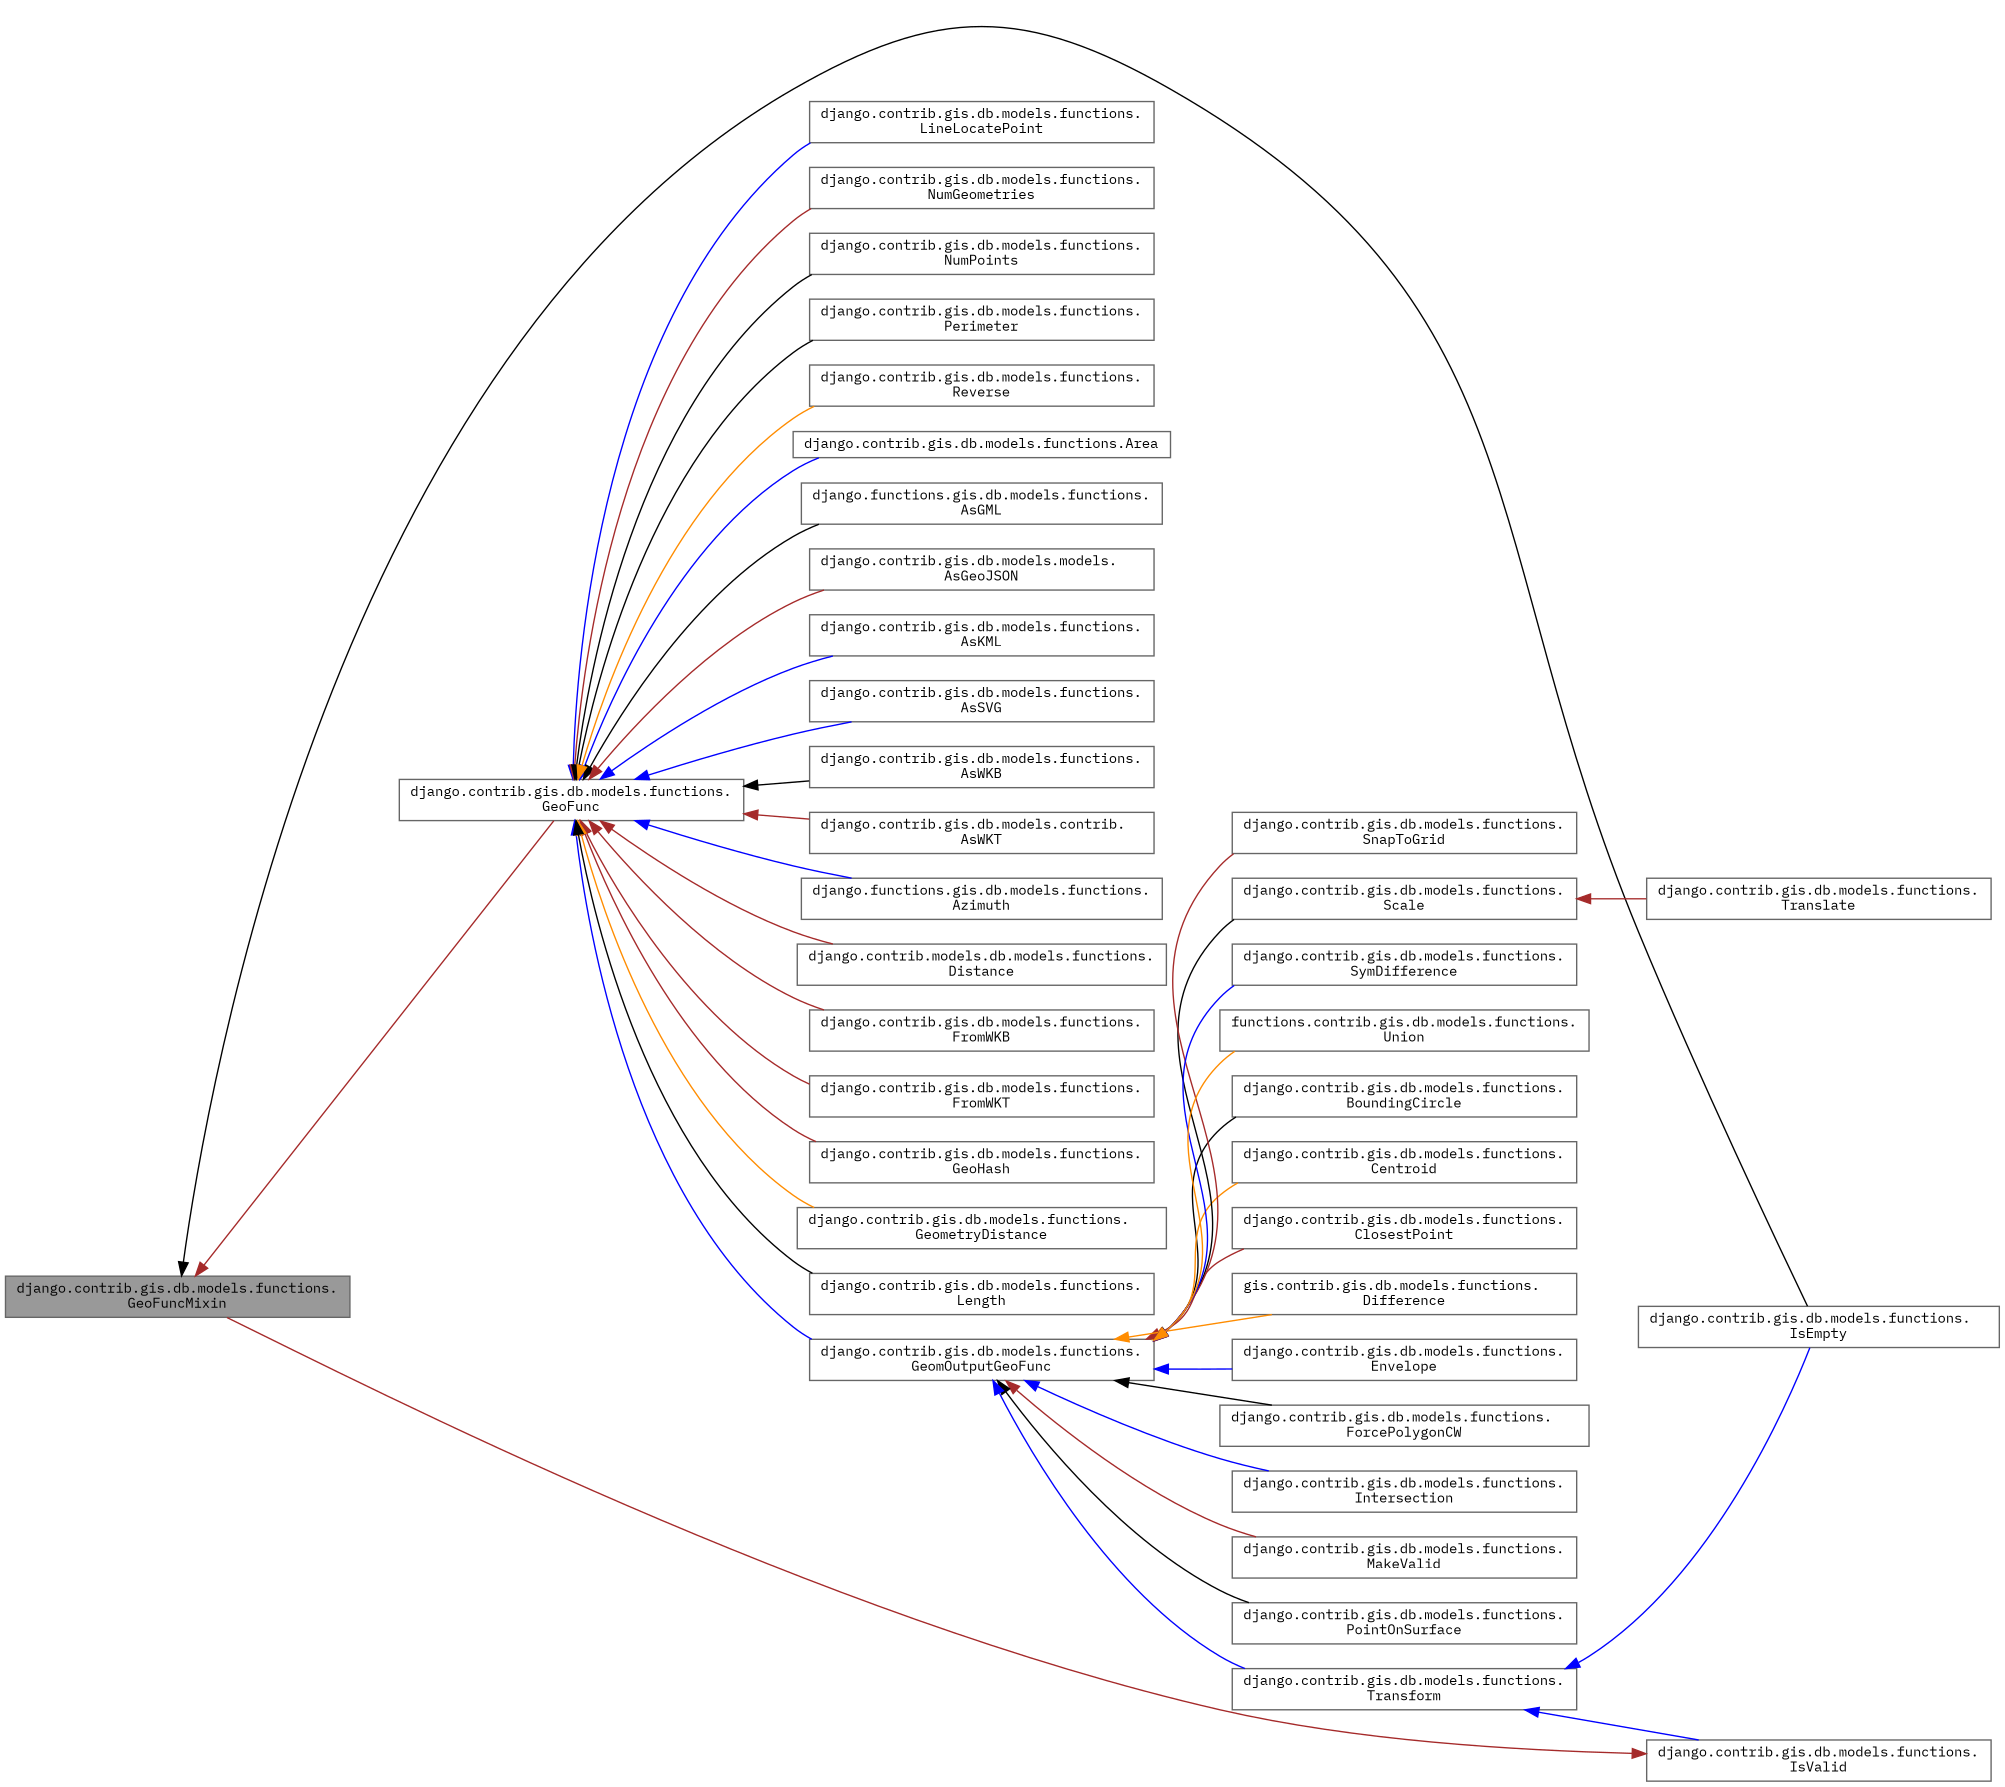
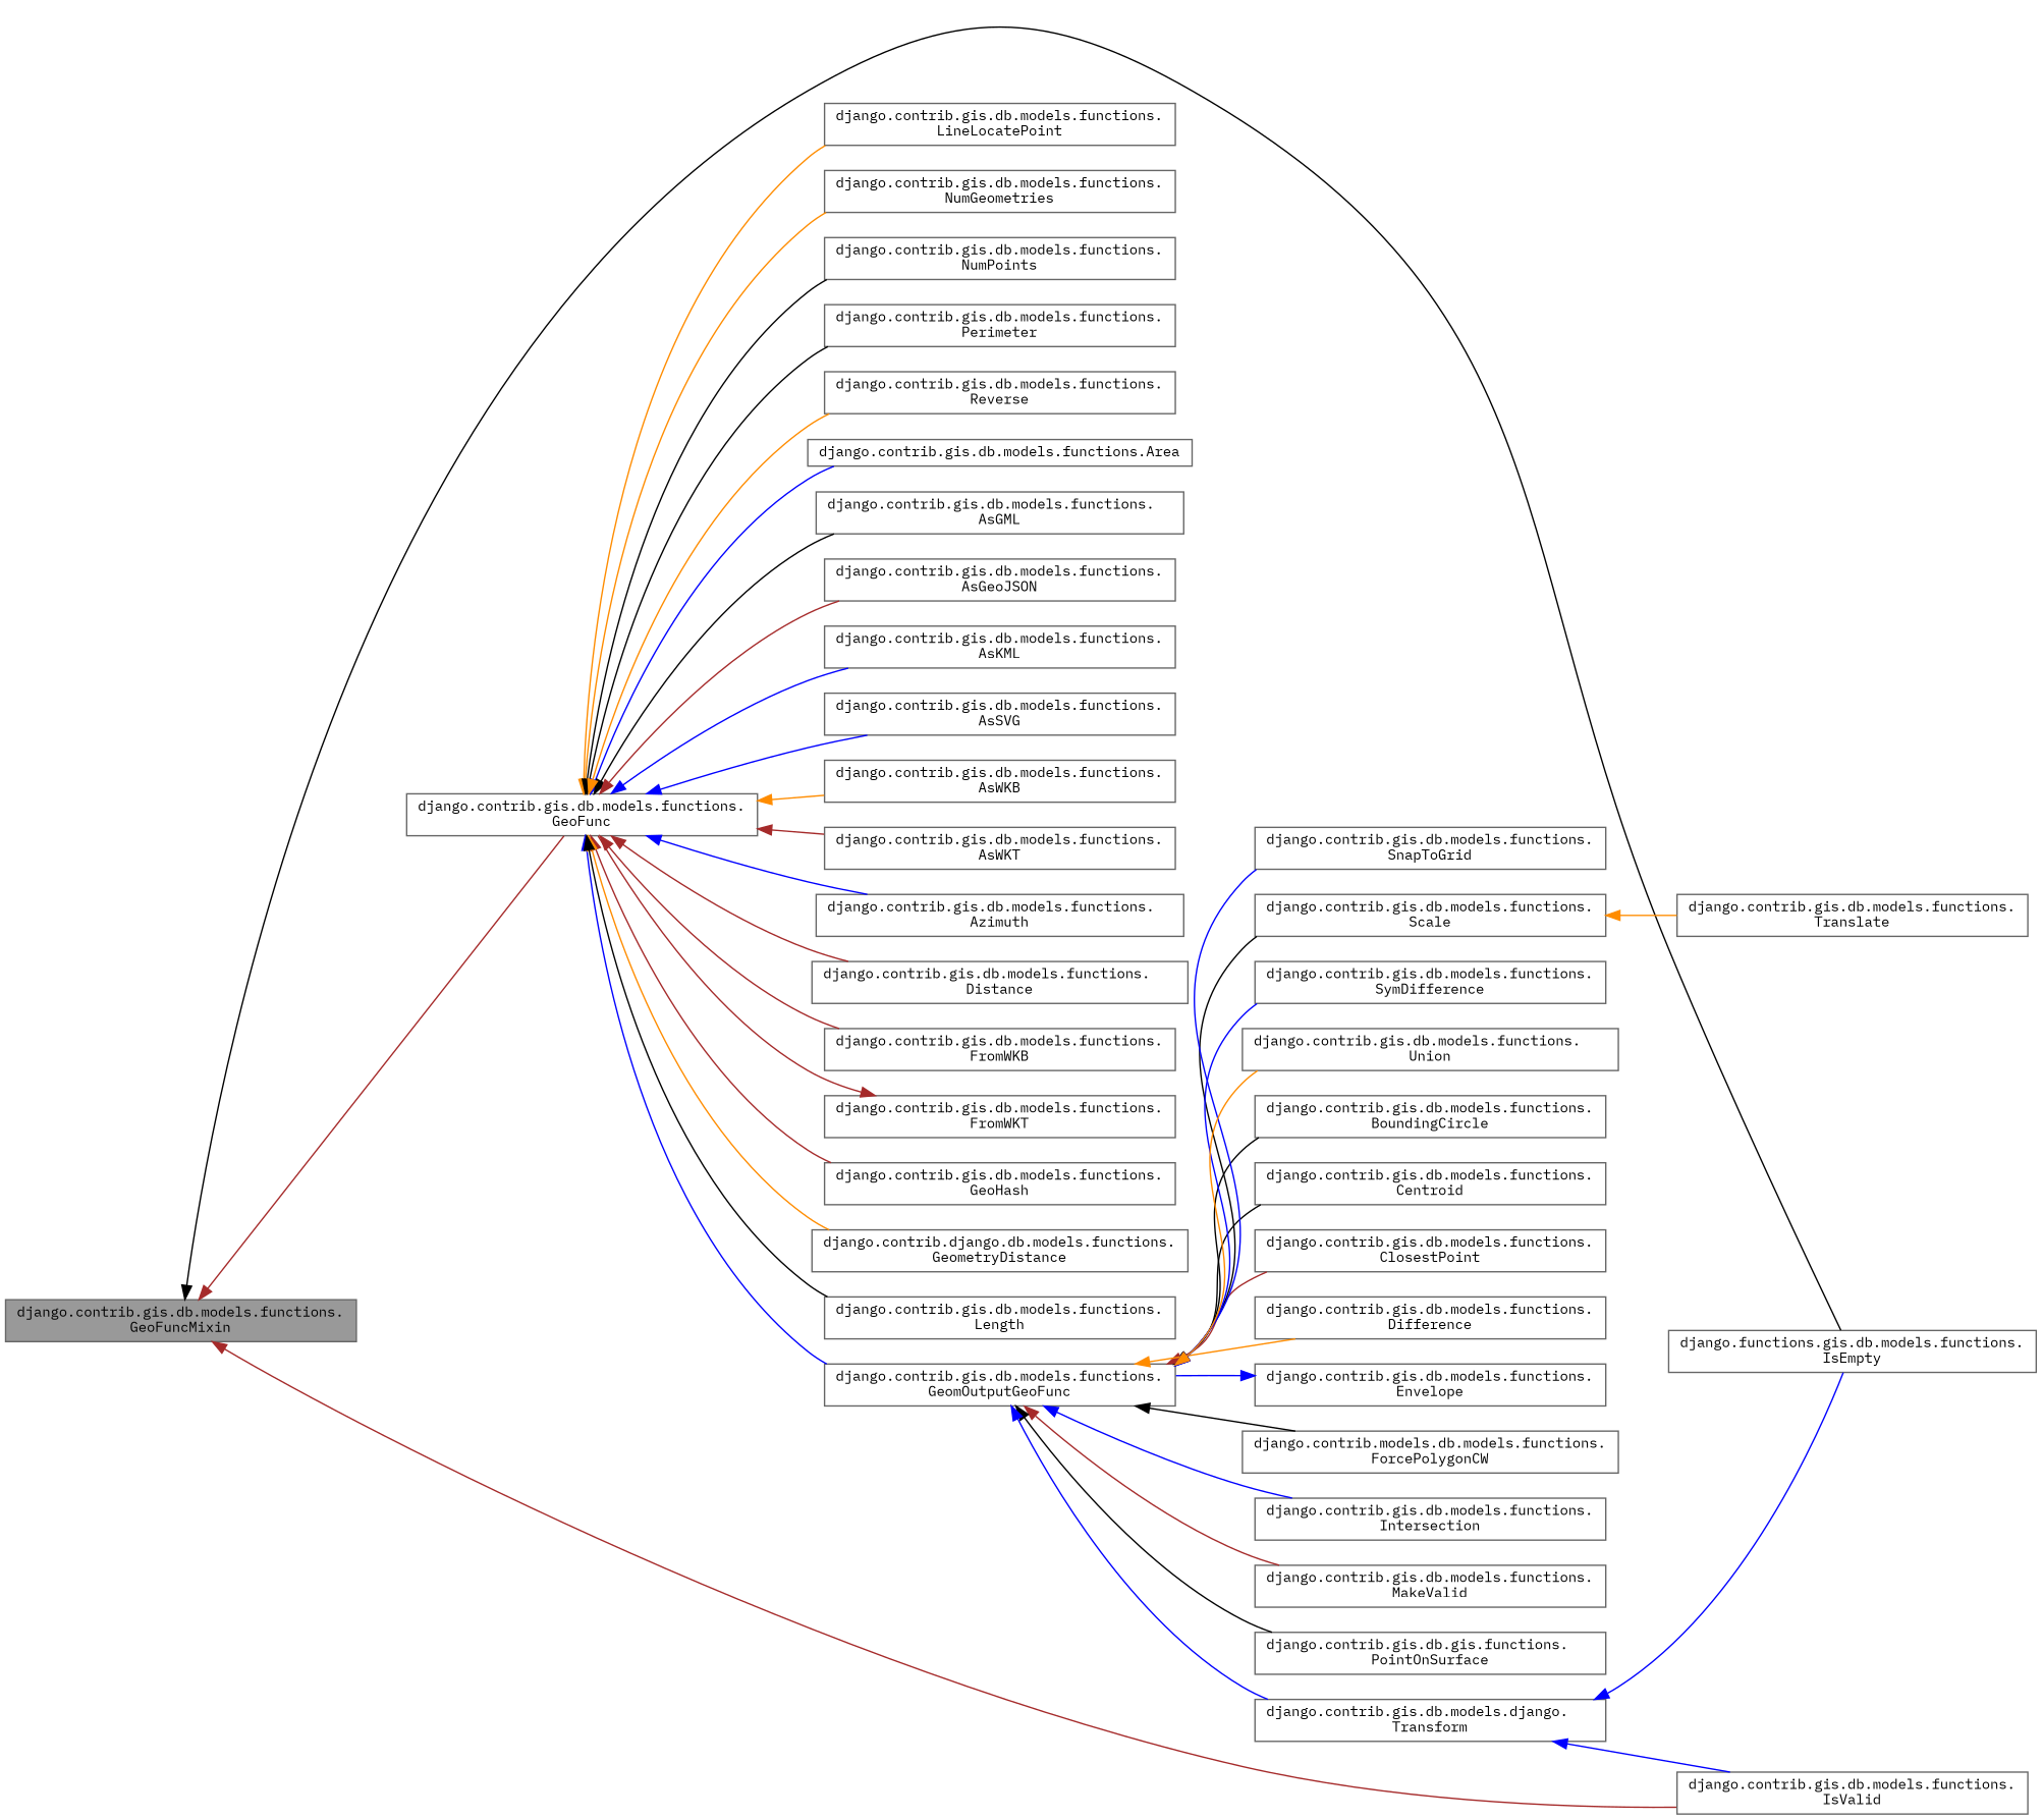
  digraph {
    fontname="IBM Plex Mono"
    rankdir=LR
    node [color=gray40 fillcolor=white fontname="IBM Plex Mono" fontsize=10 shape=box style=filled]
    edge [color=blue dir=back fontname="IBM Plex Mono" fontsize=10 labelfontname=Helvetica labelfontsize=10 style=solid]
    n1 [fillcolor=grey60 fontcolor=black height=0.2 label="django.contrib.gis.db.models.functions.\lGeoFuncMixin" width=0.4]
    n2 [height=0.2 label="django.contrib.gis.db.models.functions.\lGeoFunc" width=0.4]
-   n3 [height=0.2 label="django.contrib.gis.db.models.functions.\lIsEmpty" width=0.4]
+   n3 [height=0.2 label="django.functions.gis.db.models.functions.\lIsEmpty" width=0.4]
    n4 [height=0.2 label="django.contrib.gis.db.models.functions.\lIsValid" width=0.4]
    n5 [height=0.2 label="django.contrib.gis.db.models.functions.Area" width=0.4]
-   n6 [height=0.2 label="django.functions.gis.db.models.functions.\lAsGML" width=0.4]
-   n7 [height=0.2 label="django.contrib.gis.db.models.models.\lAsGeoJSON" width=0.4]
+   n6 [height=0.2 label="django.contrib.gis.db.models.functions.\lAsGML" width=0.4]
+   n7 [height=0.2 label="django.contrib.gis.db.models.functions.\lAsGeoJSON" width=0.4]
    n8 [height=0.2 label="django.contrib.gis.db.models.functions.\lAsKML" width=0.4]
    n9 [height=0.2 label="django.contrib.gis.db.models.functions.\lAsSVG" width=0.4]
    n10 [height=0.2 label="django.contrib.gis.db.models.functions.\lAsWKB" width=0.4]
-   n11 [height=0.2 label="django.contrib.gis.db.models.contrib.\lAsWKT" width=0.4]
-   n12 [height=0.2 label="django.functions.gis.db.models.functions.\lAzimuth" width=0.4]
-   n13 [height=0.2 label="django.contrib.models.db.models.functions.\lDistance" width=0.4]
+   n11 [height=0.2 label="django.contrib.gis.db.models.functions.\lAsWKT" width=0.4]
+   n12 [height=0.2 label="django.contrib.gis.db.models.functions.\lAzimuth" width=0.4]
+   n13 [height=0.2 label="django.contrib.gis.db.models.functions.\lDistance" width=0.4]
    n14 [height=0.2 label="django.contrib.gis.db.models.functions.\lFromWKB" width=0.4]
    n15 [height=0.2 label="django.contrib.gis.db.models.functions.\lFromWKT" width=0.4]
    n16 [height=0.2 label="django.contrib.gis.db.models.functions.\lGeoHash" width=0.4]
    n17 [height=0.2 label="django.contrib.gis.db.models.functions.\lGeomOutputGeoFunc" width=0.4]
-   n18 [height=0.2 label="django.contrib.gis.db.models.functions.\lGeometryDistance" width=0.4]
+   n18 [height=0.2 label="django.contrib.django.db.models.functions.\lGeometryDistance" width=0.4]
    n19 [height=0.2 label="django.contrib.gis.db.models.functions.\lLength" width=0.4]
    n20 [height=0.2 label="django.contrib.gis.db.models.functions.\lLineLocatePoint" width=0.4]
    n21 [height=0.2 label="django.contrib.gis.db.models.functions.\lNumGeometries" width=0.4]
    n22 [height=0.2 label="django.contrib.gis.db.models.functions.\lNumPoints" width=0.4]
    n23 [height=0.2 label="django.contrib.gis.db.models.functions.\lPerimeter" width=0.4]
    n24 [height=0.2 label="django.contrib.gis.db.models.functions.\lReverse" width=0.4]
    n25 [height=0.2 label="django.contrib.gis.db.models.functions.\lBoundingCircle" width=0.4]
    n26 [height=0.2 label="django.contrib.gis.db.models.functions.\lCentroid" width=0.4]
    n27 [height=0.2 label="django.contrib.gis.db.models.functions.\lClosestPoint" width=0.4]
-   n28 [height=0.2 label="gis.contrib.gis.db.models.functions.\lDifference" width=0.4]
+   n28 [height=0.2 label="django.contrib.gis.db.models.functions.\lDifference" width=0.4]
    n29 [height=0.2 label="django.contrib.gis.db.models.functions.\lEnvelope" width=0.4]
-   n30 [height=0.2 label="django.contrib.gis.db.models.functions.\lForcePolygonCW" width=0.4]
+   n30 [height=0.2 label="django.contrib.models.db.models.functions.\lForcePolygonCW" width=0.4]
    n31 [height=0.2 label="django.contrib.gis.db.models.functions.\lIntersection" width=0.4]
    n32 [height=0.2 label="django.contrib.gis.db.models.functions.\lMakeValid" width=0.4]
-   n33 [height=0.2 label="django.contrib.gis.db.models.functions.\lPointOnSurface" width=0.4]
+   n33 [height=0.2 label="django.contrib.gis.db.gis.functions.\lPointOnSurface" width=0.4]
    n34 [height=0.2 label="django.contrib.gis.db.models.functions.\lScale" width=0.4]
    n35 [height=0.2 label="django.contrib.gis.db.models.functions.\lSnapToGrid" width=0.4]
    n36 [height=0.2 label="django.contrib.gis.db.models.functions.\lSymDifference" width=0.4]
-   n37 [height=0.2 label="django.contrib.gis.db.models.functions.\lTransform" width=0.4]
-   n38 [height=0.2 label="functions.contrib.gis.db.models.functions.\lUnion" width=0.4]
+   n37 [height=0.2 label="django.contrib.gis.db.models.django.\lTransform" width=0.4]
+   n38 [height=0.2 label="django.contrib.gis.db.models.functions.\lUnion" width=0.4]
    n39 [height=0.2 label="django.contrib.gis.db.models.functions.\lTranslate" width=0.4]
    n1 -> n2 [color=brown]
    n1 -> n3 [color=black]
-   n4 -> n1 [color=brown]
+   n1 -> n4 [color=brown]
    n2 -> n5
    n2 -> n6 [color=black]
    n2 -> n7 [color=brown]
    n2 -> n8
    n2 -> n9
-   n2 -> n10 [color=black]
+   n2 -> n10 [color=darkorange]
    n2 -> n11 [color=brown]
    n2 -> n12
    n2 -> n13 [color=brown]
    n2 -> n14 [color=brown]
-   n2 -> n15 [color=brown]
+   n15 -> n2 [color=brown]
    n2 -> n16 [color=brown]
    n2 -> n17
    n2 -> n18 [color=darkorange]
    n2 -> n19 [color=black]
-   n2 -> n20
-   n2 -> n21 [color=brown]
+   n2 -> n20 [color=darkorange]
+   n2 -> n21 [color=darkorange]
    n2 -> n22 [color=black]
    n2 -> n23 [color=black]
    n2 -> n24 [color=darkorange]
    n17 -> n25 [color=black]
-   n17 -> n26 [color=darkorange]
+   n17 -> n26 [color=black]
    n17 -> n27 [color=brown]
    n17 -> n28 [color=darkorange]
-   n17 -> n29
+   n29 -> n17
    n17 -> n30 [color=black]
    n17 -> n31
    n17 -> n32 [color=brown]
    n17 -> n33 [color=black]
    n17 -> n34 [color=black]
-   n17 -> n35 [color=brown]
+   n17 -> n35
    n17 -> n36
    n17 -> n37
    n17 -> n38 [color=darkorange]
-   n34 -> n39 [color=brown]
+   n34 -> n39 [color=darkorange]
    n37 -> n3
    n37 -> n4
  }
